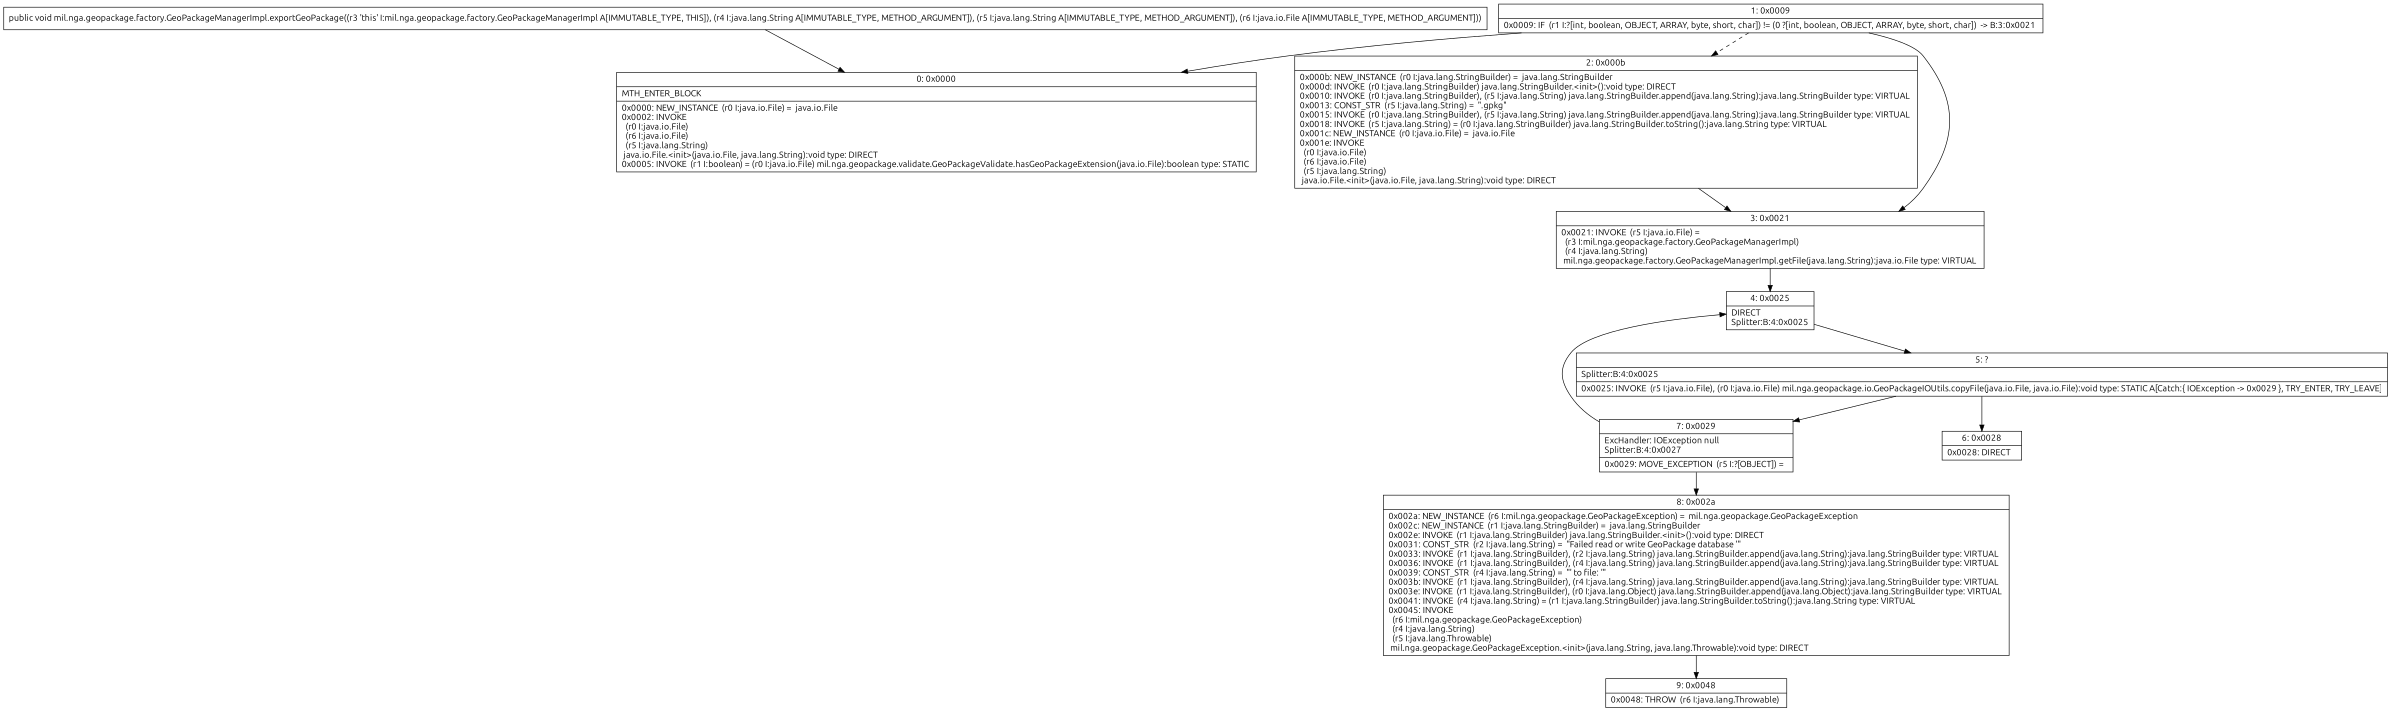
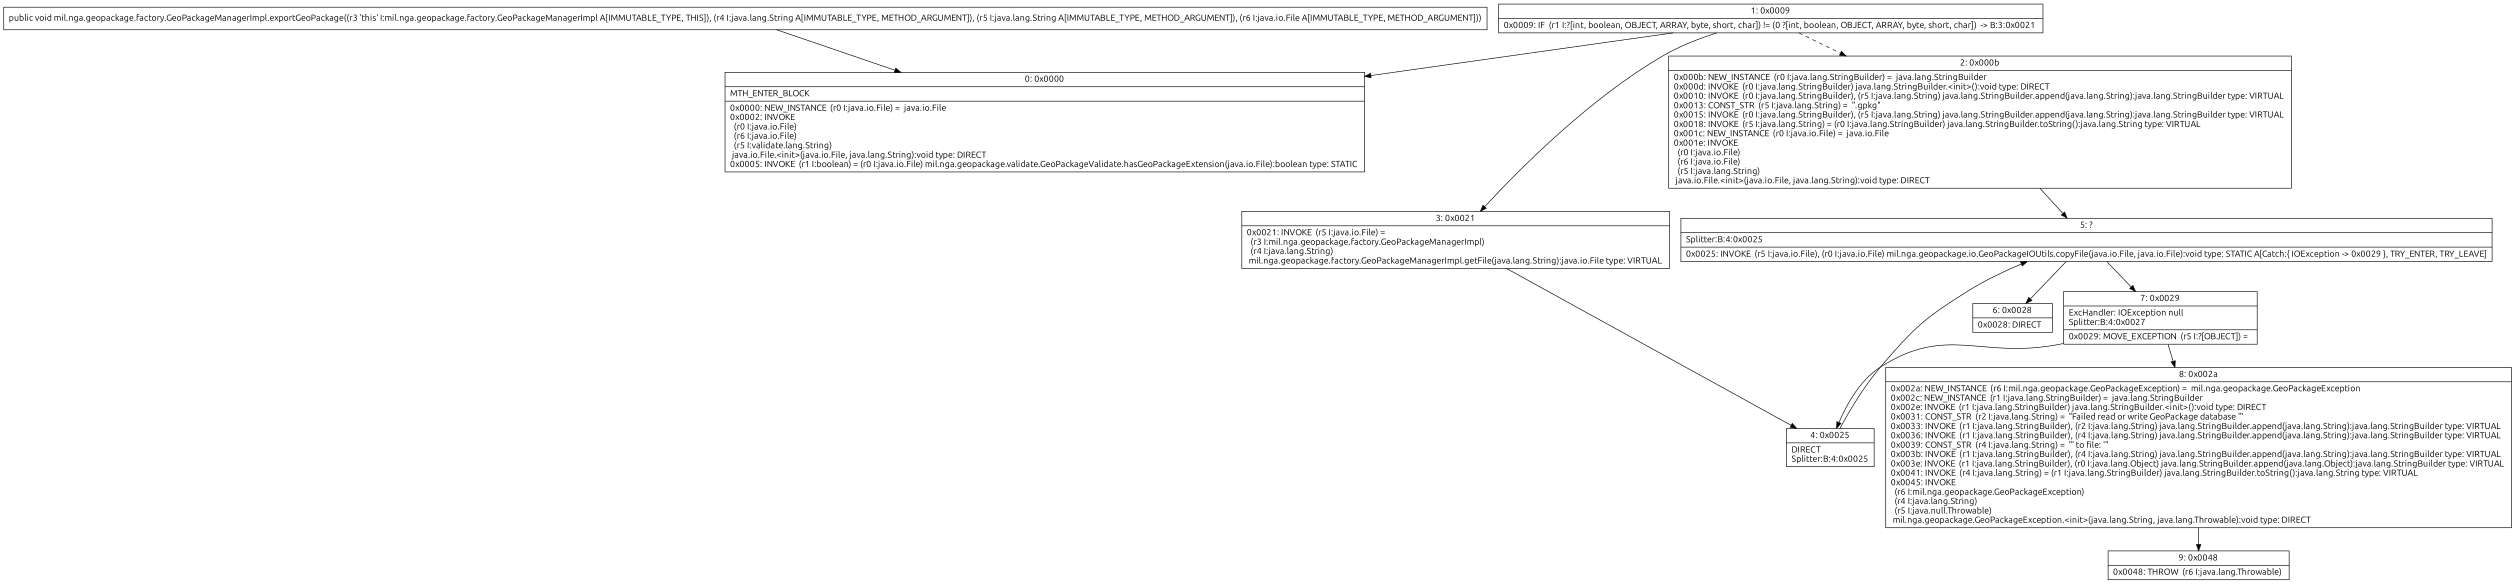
  digraph {
    fontname=Ubuntu
    node [fontname=Ubuntu shape=record]
    edge [fontname=Ubuntu]
-   n1 [label="{0\:\ 0x0000|MTH_ENTER_BLOCK\l|0x0000: NEW_INSTANCE  (r0 I:java.io.File) =  java.io.File \l0x0002: INVOKE  \l  (r0 I:java.io.File)\l  (r6 I:java.io.File)\l  (r5 I:java.lang.String)\l java.io.File.\<init\>(java.io.File, java.lang.String):void type: DIRECT \l0x0005: INVOKE  (r1 I:boolean) = (r0 I:java.io.File) mil.nga.geopackage.validate.GeoPackageValidate.hasGeoPackageExtension(java.io.File):boolean type: STATIC \l}"]
+   n1 [label="{0\:\ 0x0000|MTH_ENTER_BLOCK\l|0x0000: NEW_INSTANCE  (r0 I:java.io.File) =  java.io.File \l0x0002: INVOKE  \l  (r0 I:java.io.File)\l  (r6 I:java.io.File)\l  (r5 I:validate.lang.String)\l java.io.File.\<init\>(java.io.File, java.lang.String):void type: DIRECT \l0x0005: INVOKE  (r1 I:boolean) = (r0 I:java.io.File) mil.nga.geopackage.validate.GeoPackageValidate.hasGeoPackageExtension(java.io.File):boolean type: STATIC \l}"]
    n2 [label="{1\:\ 0x0009|0x0009: IF  (r1 I:?[int, boolean, OBJECT, ARRAY, byte, short, char]) != (0 ?[int, boolean, OBJECT, ARRAY, byte, short, char])  \-\> B:3:0x0021 \l}"]
    n3 [label="{2\:\ 0x000b|0x000b: NEW_INSTANCE  (r0 I:java.lang.StringBuilder) =  java.lang.StringBuilder \l0x000d: INVOKE  (r0 I:java.lang.StringBuilder) java.lang.StringBuilder.\<init\>():void type: DIRECT \l0x0010: INVOKE  (r0 I:java.lang.StringBuilder), (r5 I:java.lang.String) java.lang.StringBuilder.append(java.lang.String):java.lang.StringBuilder type: VIRTUAL \l0x0013: CONST_STR  (r5 I:java.lang.String) =  \".gpkg\" \l0x0015: INVOKE  (r0 I:java.lang.StringBuilder), (r5 I:java.lang.String) java.lang.StringBuilder.append(java.lang.String):java.lang.StringBuilder type: VIRTUAL \l0x0018: INVOKE  (r5 I:java.lang.String) = (r0 I:java.lang.StringBuilder) java.lang.StringBuilder.toString():java.lang.String type: VIRTUAL \l0x001c: NEW_INSTANCE  (r0 I:java.io.File) =  java.io.File \l0x001e: INVOKE  \l  (r0 I:java.io.File)\l  (r6 I:java.io.File)\l  (r5 I:java.lang.String)\l java.io.File.\<init\>(java.io.File, java.lang.String):void type: DIRECT \l}"]
    n4 [label="{3\:\ 0x0021|0x0021: INVOKE  (r5 I:java.io.File) = \l  (r3 I:mil.nga.geopackage.factory.GeoPackageManagerImpl)\l  (r4 I:java.lang.String)\l mil.nga.geopackage.factory.GeoPackageManagerImpl.getFile(java.lang.String):java.io.File type: VIRTUAL \l}"]
    n5 [label="{4\:\ 0x0025|DIRECT\lSplitter:B:4:0x0025\l}"]
    n6 [label="{5\:\ ?|Splitter:B:4:0x0025\l|0x0025: INVOKE  (r5 I:java.io.File), (r0 I:java.io.File) mil.nga.geopackage.io.GeoPackageIOUtils.copyFile(java.io.File, java.io.File):void type: STATIC A[Catch:\{ IOException \-\> 0x0029 \}, TRY_ENTER, TRY_LEAVE]\l}"]
    n7 [label="{7\:\ 0x0029|ExcHandler: IOException null\lSplitter:B:4:0x0027\l|0x0029: MOVE_EXCEPTION  (r5 I:?[OBJECT]) =  \l}"]
    n8 [label="{6\:\ 0x0028|0x0028: DIRECT   \l}"]
-   n9 [label="{8\:\ 0x002a|0x002a: NEW_INSTANCE  (r6 I:mil.nga.geopackage.GeoPackageException) =  mil.nga.geopackage.GeoPackageException \l0x002c: NEW_INSTANCE  (r1 I:java.lang.StringBuilder) =  java.lang.StringBuilder \l0x002e: INVOKE  (r1 I:java.lang.StringBuilder) java.lang.StringBuilder.\<init\>():void type: DIRECT \l0x0031: CONST_STR  (r2 I:java.lang.String) =  \"Failed read or write GeoPackage database '\" \l0x0033: INVOKE  (r1 I:java.lang.StringBuilder), (r2 I:java.lang.String) java.lang.StringBuilder.append(java.lang.String):java.lang.StringBuilder type: VIRTUAL \l0x0036: INVOKE  (r1 I:java.lang.StringBuilder), (r4 I:java.lang.String) java.lang.StringBuilder.append(java.lang.String):java.lang.StringBuilder type: VIRTUAL \l0x0039: CONST_STR  (r4 I:java.lang.String) =  \"' to file: '\" \l0x003b: INVOKE  (r1 I:java.lang.StringBuilder), (r4 I:java.lang.String) java.lang.StringBuilder.append(java.lang.String):java.lang.StringBuilder type: VIRTUAL \l0x003e: INVOKE  (r1 I:java.lang.StringBuilder), (r0 I:java.lang.Object) java.lang.StringBuilder.append(java.lang.Object):java.lang.StringBuilder type: VIRTUAL \l0x0041: INVOKE  (r4 I:java.lang.String) = (r1 I:java.lang.StringBuilder) java.lang.StringBuilder.toString():java.lang.String type: VIRTUAL \l0x0045: INVOKE  \l  (r6 I:mil.nga.geopackage.GeoPackageException)\l  (r4 I:java.lang.String)\l  (r5 I:java.lang.Throwable)\l mil.nga.geopackage.GeoPackageException.\<init\>(java.lang.String, java.lang.Throwable):void type: DIRECT \l}"]
+   n9 [label="{8\:\ 0x002a|0x002a: NEW_INSTANCE  (r6 I:mil.nga.geopackage.GeoPackageException) =  mil.nga.geopackage.GeoPackageException \l0x002c: NEW_INSTANCE  (r1 I:java.lang.StringBuilder) =  java.lang.StringBuilder \l0x002e: INVOKE  (r1 I:java.lang.StringBuilder) java.lang.StringBuilder.\<init\>():void type: DIRECT \l0x0031: CONST_STR  (r2 I:java.lang.String) =  \"Failed read or write GeoPackage database '\" \l0x0033: INVOKE  (r1 I:java.lang.StringBuilder), (r2 I:java.lang.String) java.lang.StringBuilder.append(java.lang.String):java.lang.StringBuilder type: VIRTUAL \l0x0036: INVOKE  (r1 I:java.lang.StringBuilder), (r4 I:java.lang.String) java.lang.StringBuilder.append(java.lang.String):java.lang.StringBuilder type: VIRTUAL \l0x0039: CONST_STR  (r4 I:java.lang.String) =  \"' to file: '\" \l0x003b: INVOKE  (r1 I:java.lang.StringBuilder), (r4 I:java.lang.String) java.lang.StringBuilder.append(java.lang.String):java.lang.StringBuilder type: VIRTUAL \l0x003e: INVOKE  (r1 I:java.lang.StringBuilder), (r0 I:java.lang.Object) java.lang.StringBuilder.append(java.lang.Object):java.lang.StringBuilder type: VIRTUAL \l0x0041: INVOKE  (r4 I:java.lang.String) = (r1 I:java.lang.StringBuilder) java.lang.StringBuilder.toString():java.lang.String type: VIRTUAL \l0x0045: INVOKE  \l  (r6 I:mil.nga.geopackage.GeoPackageException)\l  (r4 I:java.lang.String)\l  (r5 I:java.null.Throwable)\l mil.nga.geopackage.GeoPackageException.\<init\>(java.lang.String, java.lang.Throwable):void type: DIRECT \l}"]
    n10 [label="{9\:\ 0x0048|0x0048: THROW  (r6 I:java.lang.Throwable) \l}"]
    n11 [label="{public void mil.nga.geopackage.factory.GeoPackageManagerImpl.exportGeoPackage((r3 'this' I:mil.nga.geopackage.factory.GeoPackageManagerImpl A[IMMUTABLE_TYPE, THIS]), (r4 I:java.lang.String A[IMMUTABLE_TYPE, METHOD_ARGUMENT]), (r5 I:java.lang.String A[IMMUTABLE_TYPE, METHOD_ARGUMENT]), (r6 I:java.io.File A[IMMUTABLE_TYPE, METHOD_ARGUMENT])) }"]
    n2 -> n1
    n2 -> n3 [style=dashed]
    n2 -> n4
-   n3 -> n4
+   n3 -> n6
    n4 -> n5
    n5 -> n6
    n6 -> n7
    n6 -> n8
    n7 -> n5
    n7 -> n9
    n9 -> n10
    n11 -> n1
  }
